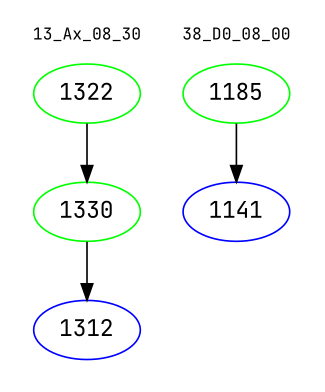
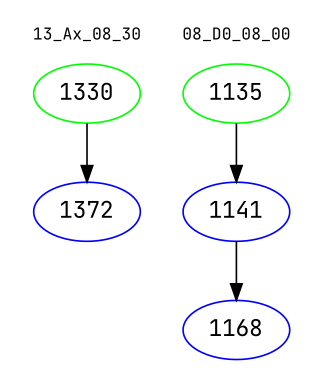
  digraph {
    fontname="JetBrains Mono"
    node [color=green fontname="JetBrains Mono"]
    edge [color=black fontname="JetBrains Mono"]
-   n1 [label=1322]
    n2 [label=1330]
-   n3 [color=blue label=1312]
-   n4 [label=1185]
+   n3 [color=blue label=1372]
+   n4 [label=1135]
    n5 [color=blue label=1141]
+   n6 [color=blue label=1168]
    subgraph cluster_1 {
      color=white
      fontsize=10
      label="13_Ax_08_30"
-     n1
      n2
      n3
    }
    subgraph cluster_2 {
      color=white
      fontsize=10
-     label="38_D0_08_00"
+     label="08_D0_08_00"
      n4
      n5
+     n6
    }
-   n1 -> n2
    n2 -> n3
    n4 -> n5
+   n5 -> n6
  }
